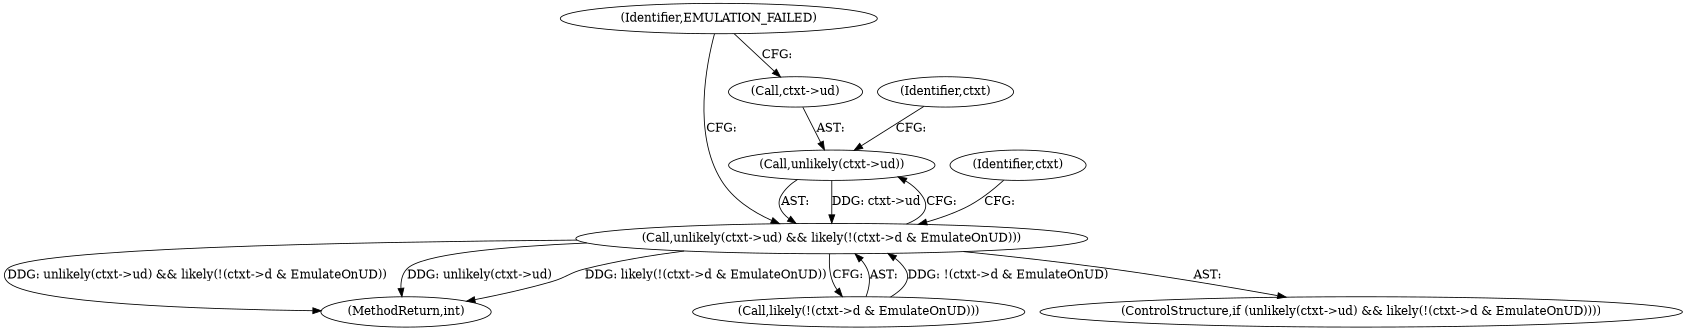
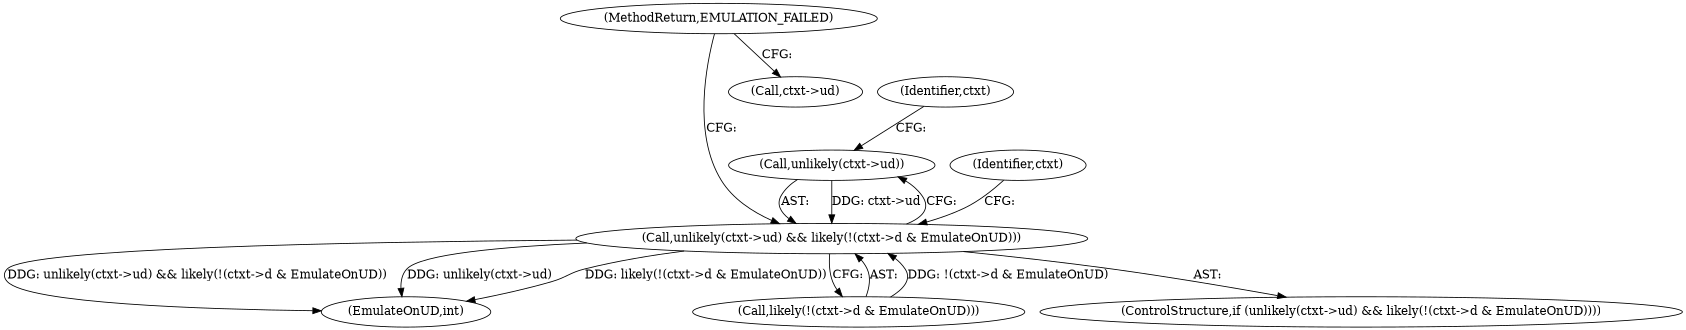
  digraph {
    n1 [label="(Call,unlikely(ctxt->ud))"]
    n2 [label="(Call,unlikely(ctxt->ud) && likely(!(ctxt->d & EmulateOnUD)))"]
-   n3 [label="(MethodReturn,int)"]
+   n3 [label="(EmulateOnUD,int)"]
    n4 [label="(Call,likely(!(ctxt->d & EmulateOnUD)))"]
    n5 [label="(ControlStructure,if (unlikely(ctxt->ud) && likely(!(ctxt->d & EmulateOnUD))))"]
    n6 [label="(Call,ctxt->ud)"]
    n7 [label="(Identifier,ctxt)"]
-   n8 [label="(Identifier,EMULATION_FAILED)"]
+   n8 [label="(MethodReturn,EMULATION_FAILED)"]
    n9 [label="(Identifier,ctxt)"]
    n1 -> n2 [label="AST: "]
    n1 -> n2 [label="DDG: ctxt->ud"]
    n2 -> n1 [label="CFG: "]
    n2 -> n3 [label="DDG: unlikely(ctxt->ud) && likely(!(ctxt->d & EmulateOnUD))"]
    n2 -> n3 [label="DDG: unlikely(ctxt->ud)"]
    n2 -> n3 [label="DDG: likely(!(ctxt->d & EmulateOnUD))"]
    n2 -> n4 [label="CFG: "]
    n2 -> n5 [label="AST: "]
    n4 -> n2 [label="AST: "]
    n4 -> n2 [label="DDG: !(ctxt->d & EmulateOnUD)"]
-   n6 -> n1 [label="AST: "]
    n7 -> n1 [label="CFG: "]
    n8 -> n2 [label="CFG: "]
    n8 -> n6 [label="CFG: "]
    n9 -> n2 [label="CFG: "]
  }
